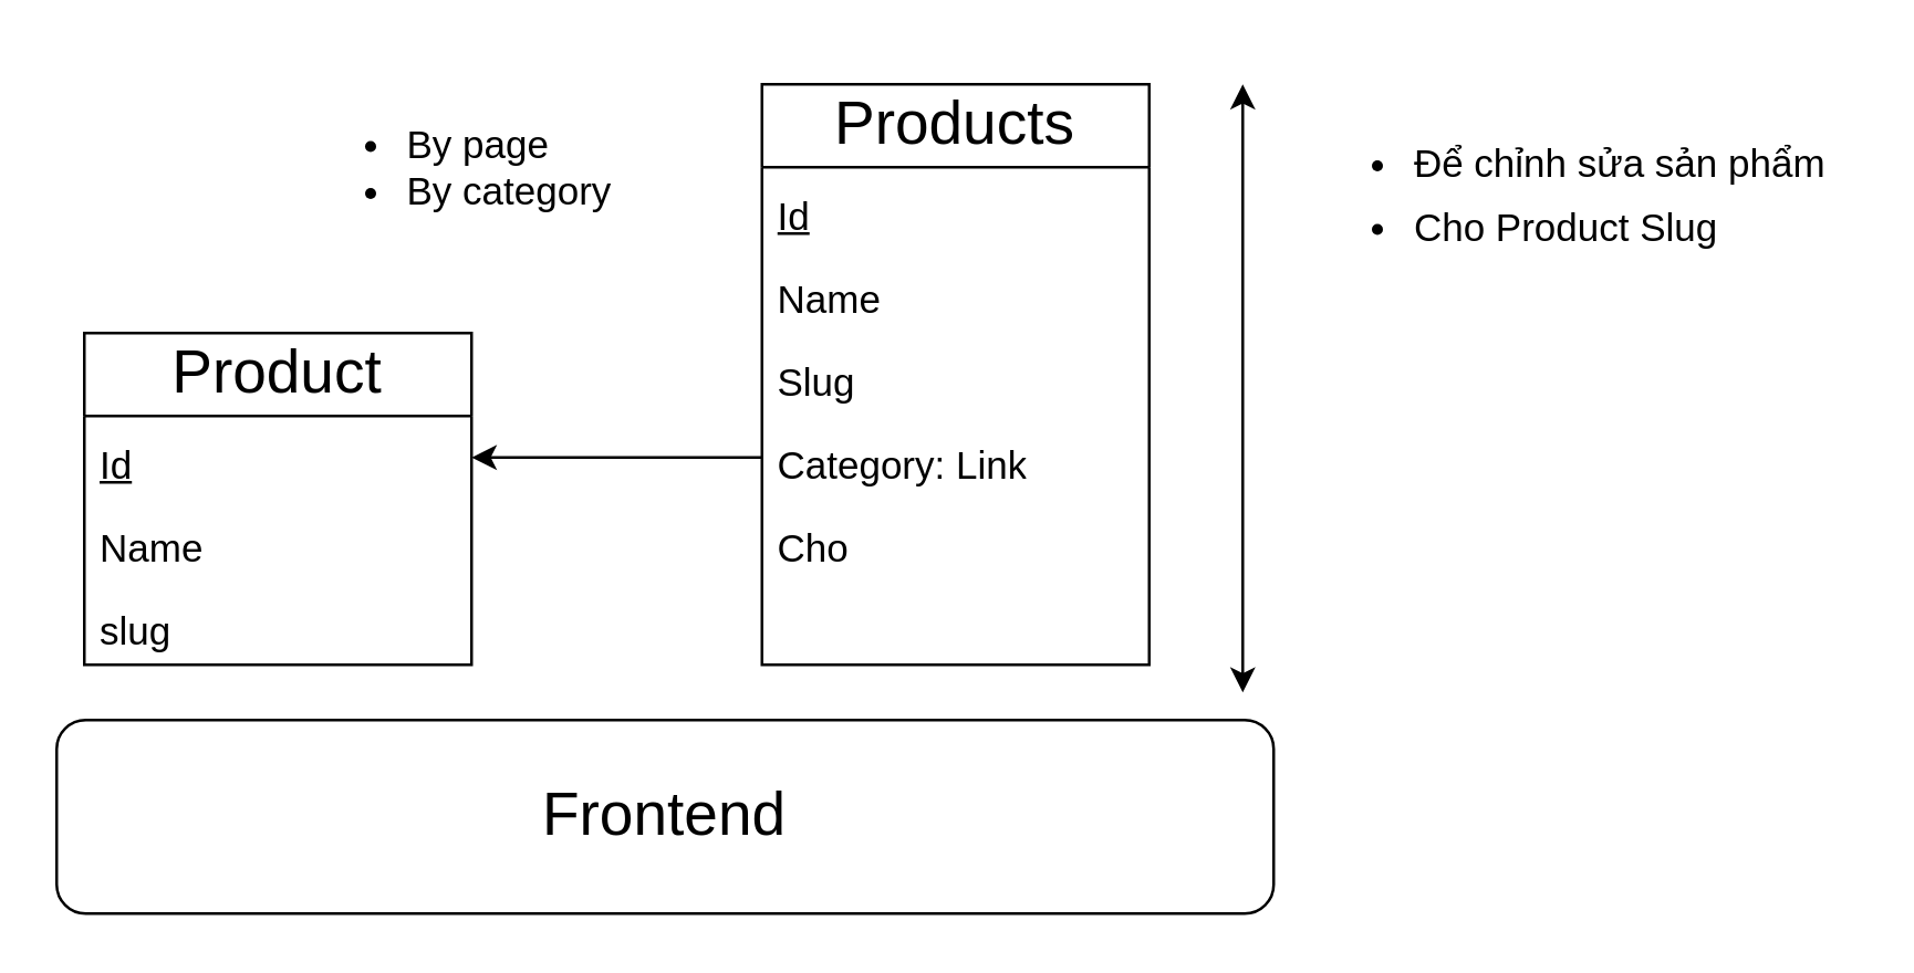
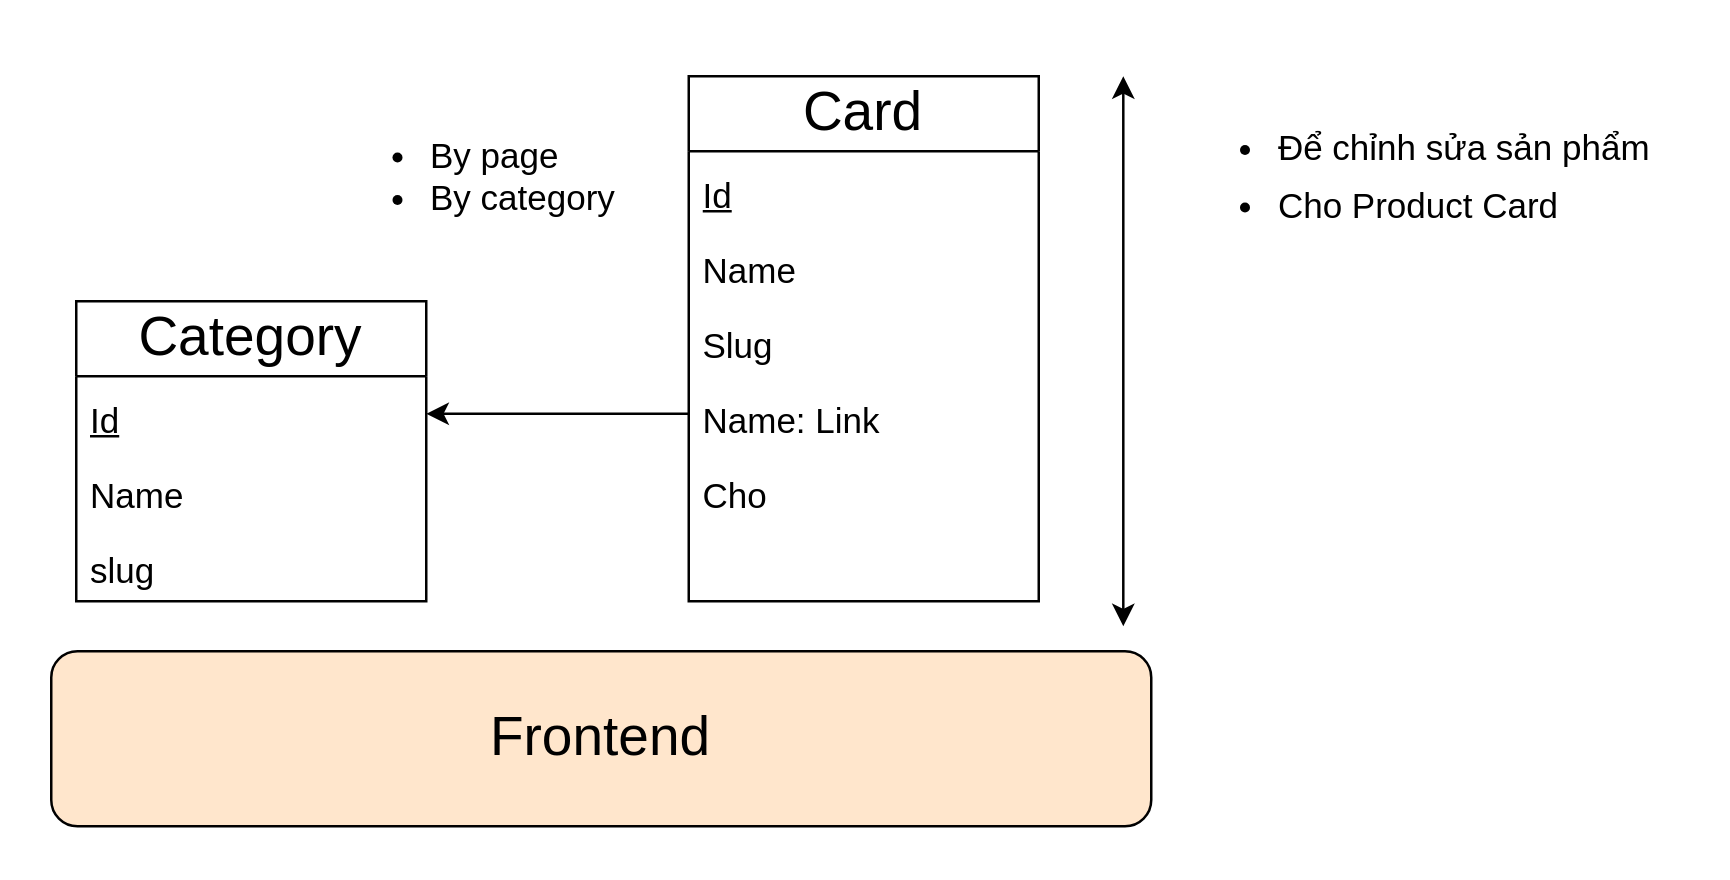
  <mxCell id="0" />
  <mxCell id="1" parent="0" />
- <mxCell id="2" value="Frontend" style="rounded=1;whiteSpace=wrap;html=1;fontSize=22;" vertex="1" parent="1"><mxGeometry x="20" y="260" width="440" height="70" as="geometry" /></mxCell>
+ <mxCell id="2" value="Frontend" style="rounded=1;whiteSpace=wrap;html=1;fontSize=22;fillColor=#ffe6cc;" vertex="1" parent="1"><mxGeometry x="20" y="260" width="440" height="70" as="geometry" /></mxCell>
  <mxCell id="3" value="" style="endArrow=classic;startArrow=classic;html=1;fontSize=22;" edge="1" parent="1"><mxGeometry width="50" height="50" relative="1" as="geometry"><mxPoint x="448.82" y="250" as="sourcePoint" /><mxPoint x="448.82" y="30" as="targetPoint" /></mxGeometry></mxCell>
- <mxCell id="4" value="&lt;ul&gt;&lt;li&gt;By page&lt;/li&gt;&lt;li&gt;&lt;span style=&quot;background-color: initial;&quot;&gt;By category&lt;/span&gt;&lt;/li&gt;&lt;/ul&gt;" style="text;strokeColor=none;fillColor=none;html=1;whiteSpace=wrap;verticalAlign=middle;overflow=hidden;fontSize=14;" vertex="1" parent="1"><mxGeometry x="105" y="20" width="140" height="80" as="geometry" /></mxCell>
- <mxCell id="5" value="Products" style="swimlane;fontStyle=0;childLayout=stackLayout;horizontal=1;startSize=30;horizontalStack=0;resizeParent=1;resizeParentMax=0;resizeLast=0;collapsible=1;marginBottom=0;whiteSpace=wrap;html=1;fontSize=22;" vertex="1" parent="1"><mxGeometry x="275" y="30" width="140" height="210" as="geometry" /></mxCell>
+ <mxCell id="4" value="&lt;ul&gt;&lt;li&gt;By page&lt;/li&gt;&lt;li&gt;&lt;span style=&quot;background-color: initial;&quot;&gt;By category&lt;/span&gt;&lt;/li&gt;&lt;/ul&gt;" style="text;strokeColor=none;fillColor=none;html=1;whiteSpace=wrap;verticalAlign=middle;overflow=hidden;fontSize=14;" vertex="1" parent="1"><mxGeometry x="130" y="30" width="140" height="80" as="geometry" /></mxCell>
+ <mxCell id="5" value="Card" style="swimlane;fontStyle=0;childLayout=stackLayout;horizontal=1;startSize=30;horizontalStack=0;resizeParent=1;resizeParentMax=0;resizeLast=0;collapsible=1;marginBottom=0;whiteSpace=wrap;html=1;fontSize=22;" vertex="1" parent="1"><mxGeometry x="275" y="30" width="140" height="210" as="geometry" /></mxCell>
  <mxCell id="6" value="&lt;span style=&quot;font-size: 14px;&quot;&gt;&lt;u&gt;Id&lt;/u&gt;&lt;br&gt;&lt;/span&gt;" style="text;strokeColor=none;fillColor=none;align=left;verticalAlign=middle;spacingLeft=4;spacingRight=4;overflow=hidden;points=[[0,0.5],[1,0.5]];portConstraint=eastwest;rotatable=0;whiteSpace=wrap;html=1;fontSize=22;" vertex="1" parent="5"><mxGeometry y="30" width="140" height="30" as="geometry" /></mxCell>
  <mxCell id="7" value="&lt;font style=&quot;font-size: 14px;&quot;&gt;Name&lt;/font&gt;" style="text;strokeColor=none;fillColor=none;align=left;verticalAlign=middle;spacingLeft=4;spacingRight=4;overflow=hidden;points=[[0,0.5],[1,0.5]];portConstraint=eastwest;rotatable=0;whiteSpace=wrap;html=1;fontSize=22;" vertex="1" parent="5"><mxGeometry y="60" width="140" height="30" as="geometry" /></mxCell>
  <mxCell id="8" value="&lt;font style=&quot;font-size: 14px;&quot;&gt;Slug&lt;/font&gt;" style="text;strokeColor=none;fillColor=none;align=left;verticalAlign=middle;spacingLeft=4;spacingRight=4;overflow=hidden;points=[[0,0.5],[1,0.5]];portConstraint=eastwest;rotatable=0;whiteSpace=wrap;html=1;fontSize=22;" vertex="1" parent="5"><mxGeometry y="90" width="140" height="30" as="geometry" /></mxCell>
- <mxCell id="9" value="&lt;font style=&quot;font-size: 14px;&quot;&gt;Category: Link&lt;/font&gt;" style="text;strokeColor=none;fillColor=none;align=left;verticalAlign=middle;spacingLeft=4;spacingRight=4;overflow=hidden;points=[[0,0.5],[1,0.5]];portConstraint=eastwest;rotatable=0;whiteSpace=wrap;html=1;fontSize=22;" vertex="1" parent="5"><mxGeometry y="120" width="140" height="30" as="geometry" /></mxCell>
+ <mxCell id="9" value="&lt;font style=&quot;font-size: 14px;&quot;&gt;Name: Link&lt;/font&gt;" style="text;strokeColor=none;fillColor=none;align=left;verticalAlign=middle;spacingLeft=4;spacingRight=4;overflow=hidden;points=[[0,0.5],[1,0.5]];portConstraint=eastwest;rotatable=0;whiteSpace=wrap;html=1;fontSize=22;" vertex="1" parent="5"><mxGeometry y="120" width="140" height="30" as="geometry" /></mxCell>
  <mxCell id="10" value="&lt;font style=&quot;font-size: 14px;&quot;&gt;Cho&lt;/font&gt;" style="text;strokeColor=none;fillColor=none;align=left;verticalAlign=middle;spacingLeft=4;spacingRight=4;overflow=hidden;points=[[0,0.5],[1,0.5]];portConstraint=eastwest;rotatable=0;whiteSpace=wrap;html=1;fontSize=22;" vertex="1" parent="5"><mxGeometry y="150" width="140" height="30" as="geometry" /></mxCell>
  <mxCell id="11" style="text;strokeColor=none;fillColor=none;align=left;verticalAlign=middle;spacingLeft=4;spacingRight=4;overflow=hidden;points=[[0,0.5],[1,0.5]];portConstraint=eastwest;rotatable=0;whiteSpace=wrap;html=1;fontSize=22;" vertex="1" parent="5"><mxGeometry y="180" width="140" height="30" as="geometry" /></mxCell>
- <mxCell id="12" value="Product" style="swimlane;fontStyle=0;childLayout=stackLayout;horizontal=1;startSize=30;horizontalStack=0;resizeParent=1;resizeParentMax=0;resizeLast=0;collapsible=1;marginBottom=0;whiteSpace=wrap;html=1;fontSize=22;" vertex="1" parent="1"><mxGeometry x="30" y="120" width="140" height="120" as="geometry" /></mxCell>
+ <mxCell id="12" value="Category" style="swimlane;fontStyle=0;childLayout=stackLayout;horizontal=1;startSize=30;horizontalStack=0;resizeParent=1;resizeParentMax=0;resizeLast=0;collapsible=1;marginBottom=0;whiteSpace=wrap;html=1;fontSize=22;" vertex="1" parent="1"><mxGeometry x="30" y="120" width="140" height="120" as="geometry" /></mxCell>
  <mxCell id="13" value="&lt;span style=&quot;font-size: 14px;&quot;&gt;&lt;u&gt;Id&lt;/u&gt;&lt;br&gt;&lt;/span&gt;" style="text;strokeColor=none;fillColor=none;align=left;verticalAlign=middle;spacingLeft=4;spacingRight=4;overflow=hidden;points=[[0,0.5],[1,0.5]];portConstraint=eastwest;rotatable=0;whiteSpace=wrap;html=1;fontSize=22;" vertex="1" parent="12"><mxGeometry y="30" width="140" height="30" as="geometry" /></mxCell>
  <mxCell id="14" value="&lt;font style=&quot;font-size: 14px;&quot;&gt;Name&lt;/font&gt;" style="text;strokeColor=none;fillColor=none;align=left;verticalAlign=middle;spacingLeft=4;spacingRight=4;overflow=hidden;points=[[0,0.5],[1,0.5]];portConstraint=eastwest;rotatable=0;whiteSpace=wrap;html=1;fontSize=22;" vertex="1" parent="12"><mxGeometry y="60" width="140" height="30" as="geometry" /></mxCell>
  <mxCell id="15" value="&lt;font style=&quot;font-size: 14px;&quot;&gt;slug&lt;/font&gt;" style="text;strokeColor=none;fillColor=none;align=left;verticalAlign=middle;spacingLeft=4;spacingRight=4;overflow=hidden;points=[[0,0.5],[1,0.5]];portConstraint=eastwest;rotatable=0;whiteSpace=wrap;html=1;fontSize=22;" vertex="1" parent="12"><mxGeometry y="90" width="140" height="30" as="geometry" /></mxCell>
  <mxCell id="16" style="edgeStyle=orthogonalEdgeStyle;html=1;exitX=0;exitY=0.5;exitDx=0;exitDy=0;entryX=1;entryY=0.5;entryDx=0;entryDy=0;fontSize=14;" edge="1" parent="1" source="9" target="13"><mxGeometry relative="1" as="geometry" /></mxCell>
- <mxCell id="17" value="&lt;ul style=&quot;line-height: 160%;&quot;&gt;&lt;li&gt;Để chỉnh sửa sản phẩm&lt;/li&gt;&lt;li style=&quot;text-align: left;&quot;&gt;Cho Product Slug&lt;/li&gt;&lt;/ul&gt;" style="text;html=1;align=center;verticalAlign=middle;resizable=0;points=[];autosize=1;strokeColor=none;fillColor=none;fontSize=14;" vertex="1" parent="1"><mxGeometry x="460" y="20" width="210" height="100" as="geometry" /></mxCell>
+ <mxCell id="17" value="&lt;ul style=&quot;line-height: 160%;&quot;&gt;&lt;li&gt;Để chỉnh sửa sản phẩm&lt;/li&gt;&lt;li style=&quot;text-align: left;&quot;&gt;Cho Product Card&lt;/li&gt;&lt;/ul&gt;" style="text;html=1;align=center;verticalAlign=middle;resizable=0;points=[];autosize=1;strokeColor=none;fillColor=none;fontSize=14;" vertex="1" parent="1"><mxGeometry x="460" y="20" width="210" height="100" as="geometry" /></mxCell>
